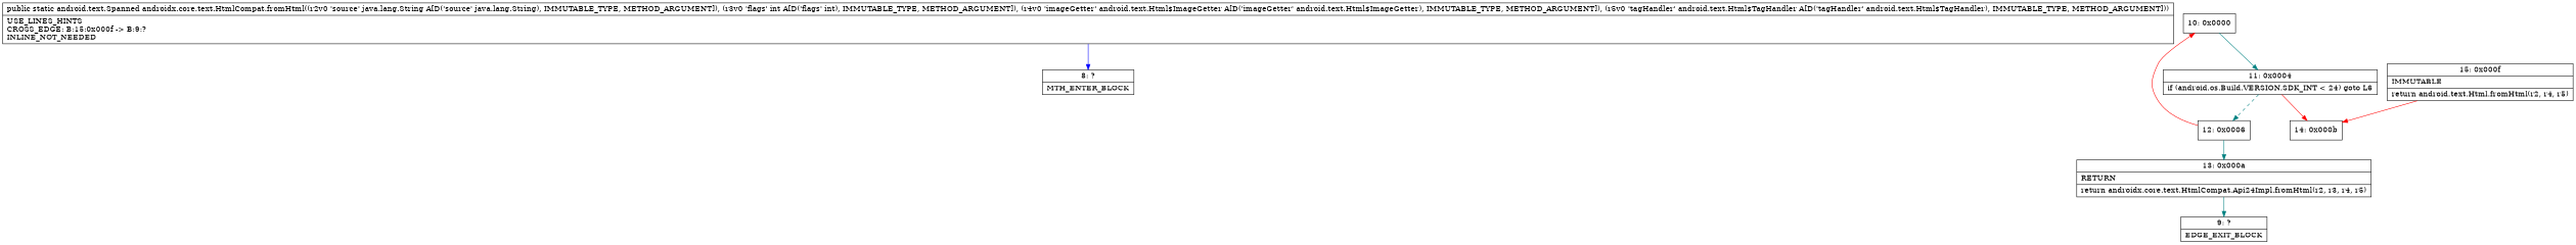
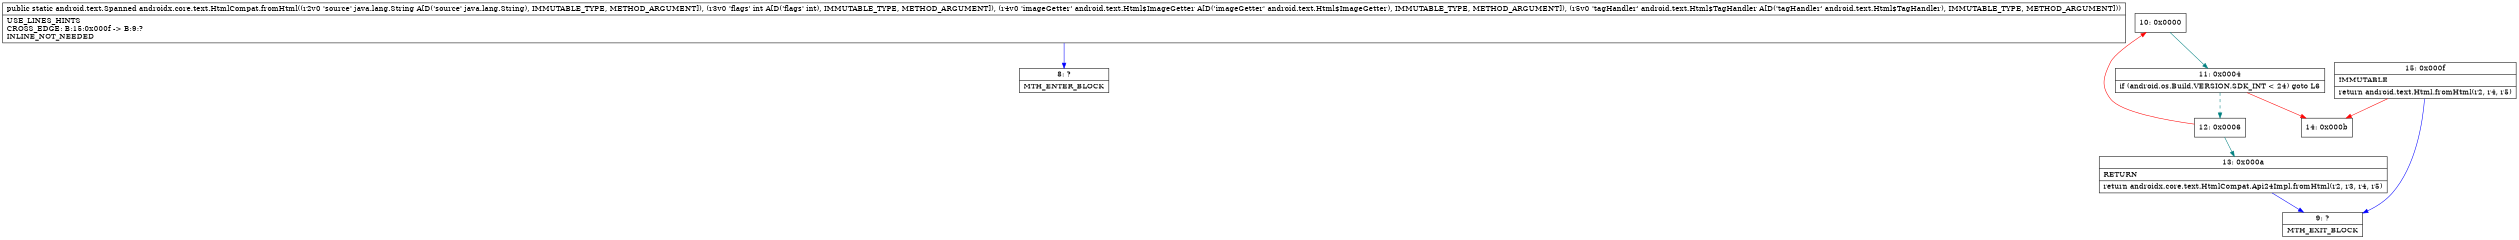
  digraph {
    node [shape=record]
    edge [color=teal]
    n1 [label="{8\:\ ?|MTH_ENTER_BLOCK\l}"]
    n2 [label="{10\:\ 0x0000}"]
    n3 [label="{11\:\ 0x0004|if (android.os.Build.VERSION.SDK_INT \< 24) goto L6\l}"]
    n4 [label="{12\:\ 0x0006}"]
    n5 [label="{14\:\ 0x000b}"]
    n6 [label="{13\:\ 0x000a|RETURN\l|return androidx.core.text.HtmlCompat.Api24Impl.fromHtml(r2, r3, r4, r5)\l}"]
-   n7 [label="{9\:\ ?|EDGE_EXIT_BLOCK\l}"]
+   n7 [label="{9\:\ ?|MTH_EXIT_BLOCK\l}"]
    n8 [label="{15\:\ 0x000f|IMMUTABLE\l|return android.text.Html.fromHtml(r2, r4, r5)\l}"]
    n9 [label="{public static android.text.Spanned androidx.core.text.HtmlCompat.fromHtml((r2v0 'source' java.lang.String A[D('source' java.lang.String), IMMUTABLE_TYPE, METHOD_ARGUMENT]), (r3v0 'flags' int A[D('flags' int), IMMUTABLE_TYPE, METHOD_ARGUMENT]), (r4v0 'imageGetter' android.text.Html$ImageGetter A[D('imageGetter' android.text.Html$ImageGetter), IMMUTABLE_TYPE, METHOD_ARGUMENT]), (r5v0 'tagHandler' android.text.Html$TagHandler A[D('tagHandler' android.text.Html$TagHandler), IMMUTABLE_TYPE, METHOD_ARGUMENT]))  | USE_LINES_HINTS\lCROSS_EDGE: B:15:0x000f \-\> B:9:?\lINLINE_NOT_NEEDED\l}"]
    n2 -> n3
    n3 -> n4 [style=dashed]
    n3 -> n5 [color=red]
    n4 -> n2 [color=red]
    n4 -> n6
-   n6 -> n7
+   n6 -> n7 [color=blue]
    n8 -> n5 [color=red]
+   n8 -> n7 [color=blue]
    n9 -> n1 [color=blue]
  }
